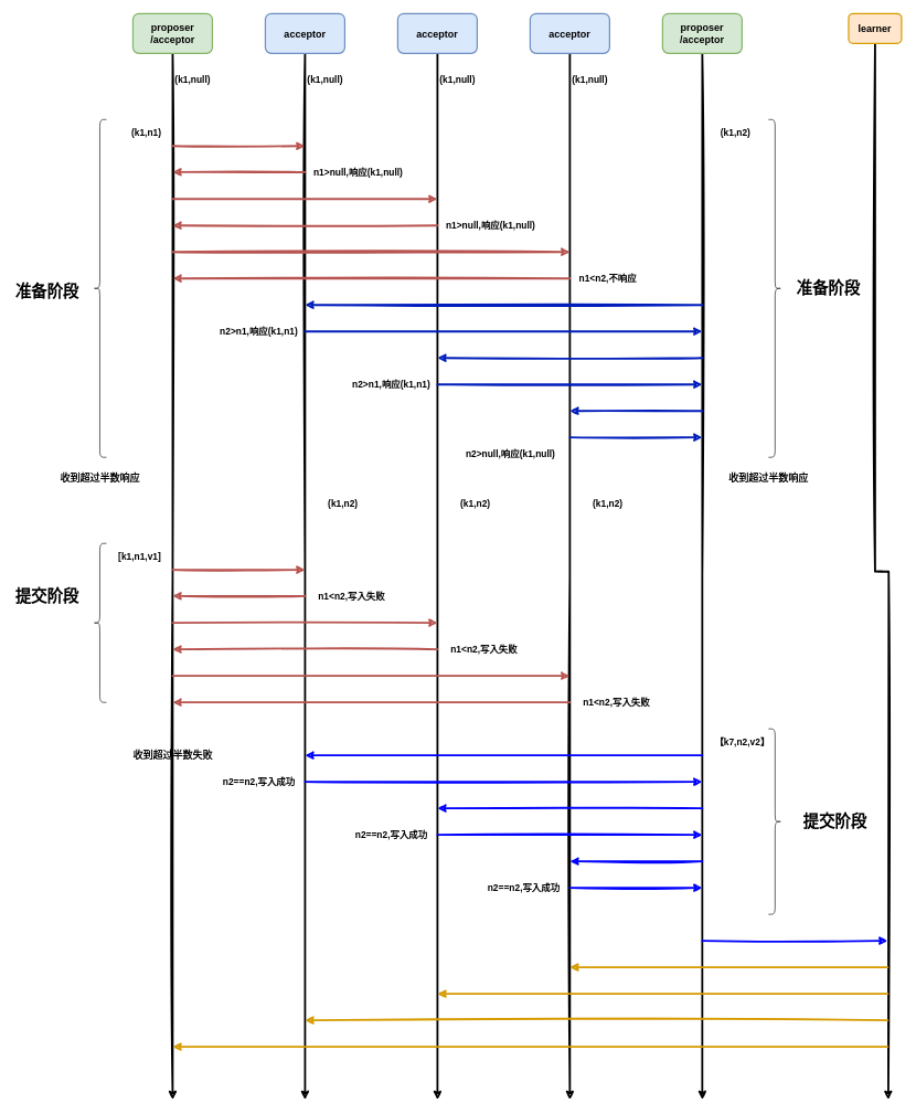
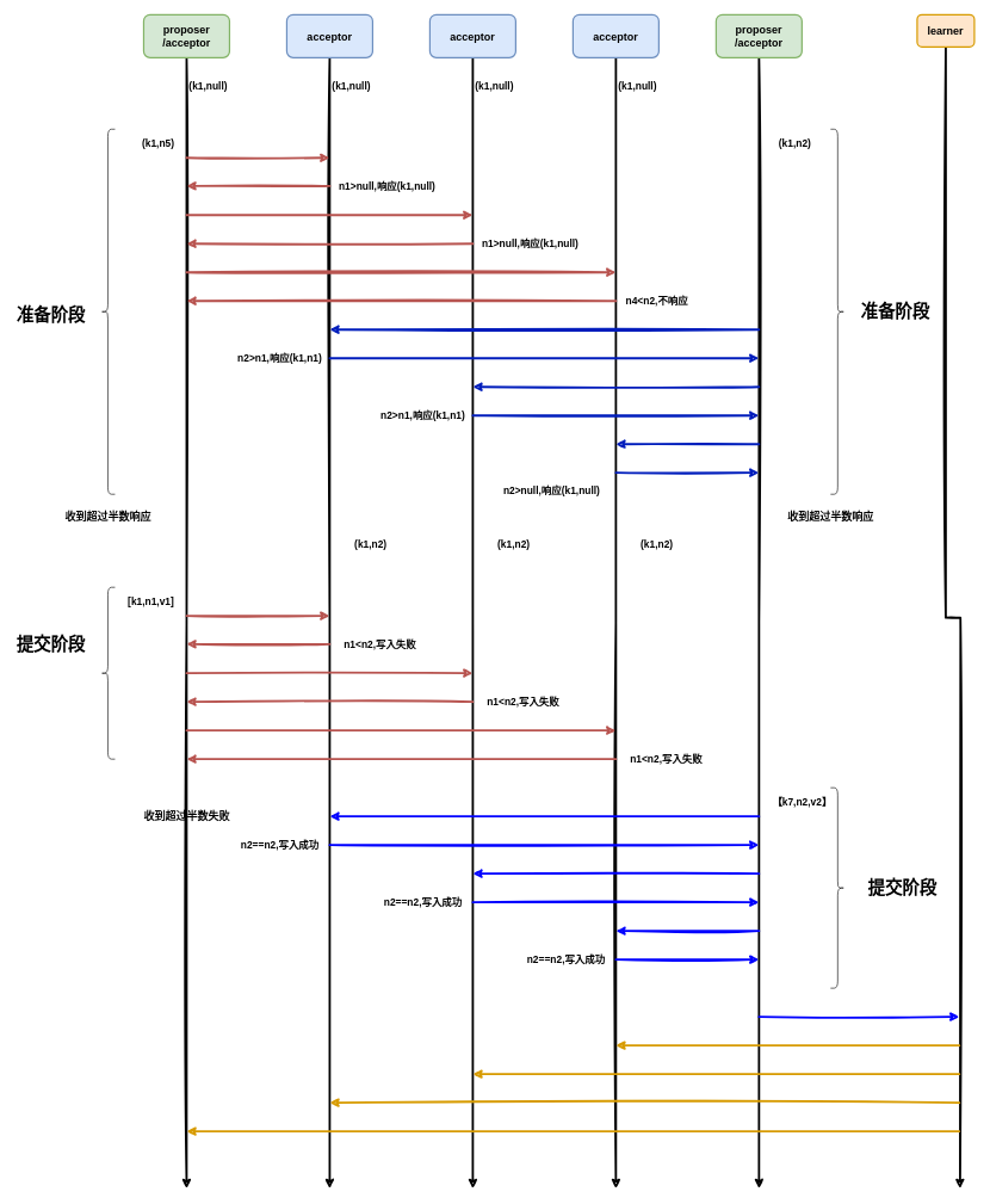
  <mxCell id="0" />
  <mxCell id="1" parent="0" />
  <mxCell id="2" style="edgeStyle=orthogonalEdgeStyle;rounded=0;orthogonalLoop=1;jettySize=auto;html=1;fontSize=15;strokeWidth=3;sketch=1;" edge="1" parent="1" source="3"><mxGeometry relative="1" as="geometry"><mxPoint x="260" y="1660" as="targetPoint" /></mxGeometry></mxCell>
  <mxCell id="3" value="proposer&lt;br&gt;/acceptor" style="rounded=1;whiteSpace=wrap;html=1;strokeWidth=2;fillWeight=4;hachureGap=8;hachureAngle=45;fillColor=#d5e8d4;sketch=0;strokeColor=#82b366;fontSize=15;fontStyle=1" vertex="1" parent="1"><mxGeometry x="200" y="20" width="120" height="60" as="geometry" /></mxCell>
  <mxCell id="4" style="edgeStyle=orthogonalEdgeStyle;rounded=0;orthogonalLoop=1;jettySize=auto;html=1;fontSize=15;strokeWidth=3;sketch=1;" edge="1" parent="1" source="5"><mxGeometry relative="1" as="geometry"><mxPoint x="460" y="1660" as="targetPoint" /></mxGeometry></mxCell>
  <mxCell id="5" value="acceptor" style="rounded=1;whiteSpace=wrap;html=1;strokeWidth=2;fillWeight=4;hachureGap=8;hachureAngle=45;fillColor=#dae8fc;sketch=0;strokeColor=#6c8ebf;fontSize=15;fontStyle=1" vertex="1" parent="1"><mxGeometry x="400" y="20" width="120" height="60" as="geometry" /></mxCell>
  <mxCell id="6" style="edgeStyle=orthogonalEdgeStyle;rounded=0;orthogonalLoop=1;jettySize=auto;html=1;fontSize=15;strokeWidth=3;sketch=1;" edge="1" parent="1" source="7"><mxGeometry relative="1" as="geometry"><mxPoint x="660" y="1660" as="targetPoint" /></mxGeometry></mxCell>
  <mxCell id="7" value="acceptor" style="rounded=1;whiteSpace=wrap;html=1;strokeWidth=2;fillWeight=4;hachureGap=8;hachureAngle=45;fillColor=#dae8fc;sketch=0;strokeColor=#6c8ebf;fontSize=15;fontStyle=1" vertex="1" parent="1"><mxGeometry x="600" y="20" width="120" height="60" as="geometry" /></mxCell>
  <mxCell id="8" style="edgeStyle=orthogonalEdgeStyle;rounded=0;orthogonalLoop=1;jettySize=auto;html=1;fontSize=15;strokeWidth=3;sketch=1;" edge="1" parent="1" source="9"><mxGeometry relative="1" as="geometry"><mxPoint x="860" y="1660" as="targetPoint" /></mxGeometry></mxCell>
  <mxCell id="9" value="acceptor" style="rounded=1;whiteSpace=wrap;html=1;strokeWidth=2;fillWeight=4;hachureGap=8;hachureAngle=45;fillColor=#dae8fc;sketch=0;strokeColor=#6c8ebf;fontSize=15;fontStyle=1" vertex="1" parent="1"><mxGeometry x="800" y="20" width="120" height="60" as="geometry" /></mxCell>
  <mxCell id="10" style="edgeStyle=orthogonalEdgeStyle;rounded=0;orthogonalLoop=1;jettySize=auto;html=1;fontSize=15;strokeWidth=3;sketch=1;" edge="1" parent="1" source="11"><mxGeometry relative="1" as="geometry"><mxPoint x="1060" y="1660" as="targetPoint" /></mxGeometry></mxCell>
  <mxCell id="11" value="proposer&lt;br&gt;/acceptor" style="rounded=1;whiteSpace=wrap;html=1;strokeWidth=2;fillWeight=4;hachureGap=8;hachureAngle=45;fillColor=#d5e8d4;sketch=0;strokeColor=#82b366;fontSize=15;fontStyle=1" vertex="1" parent="1"><mxGeometry x="1000" y="20" width="120" height="60" as="geometry" /></mxCell>
  <mxCell id="12" value="" style="endArrow=classic;html=1;rounded=0;sketch=1;strokeWidth=3;fontSize=14;fillColor=#f8cecc;strokeColor=#b85450;" edge="1" parent="1"><mxGeometry width="50" height="50" relative="1" as="geometry"><mxPoint x="260" y="220" as="sourcePoint" /><mxPoint x="460" y="220" as="targetPoint" /></mxGeometry></mxCell>
  <mxCell id="13" value="(k1,null)" style="text;strokeColor=none;fillColor=none;html=1;fontSize=14;fontStyle=1;verticalAlign=middle;align=center;sketch=0;" vertex="1" parent="1"><mxGeometry x="240" y="100" width="100" height="40" as="geometry" /></mxCell>
  <mxCell id="14" value="" style="endArrow=classic;html=1;rounded=0;sketch=1;strokeWidth=3;fontSize=15;fillColor=#f8cecc;strokeColor=#b85450;" edge="1" parent="1"><mxGeometry width="50" height="50" relative="1" as="geometry"><mxPoint x="260" y="300" as="sourcePoint" /><mxPoint x="660" y="300" as="targetPoint" /><Array as="points" /></mxGeometry></mxCell>
  <mxCell id="15" value="" style="endArrow=classic;html=1;rounded=0;sketch=1;strokeWidth=3;fontSize=15;fillColor=#f8cecc;strokeColor=#b85450;" edge="1" parent="1"><mxGeometry width="50" height="50" relative="1" as="geometry"><mxPoint x="260" y="380" as="sourcePoint" /><mxPoint x="860" y="380" as="targetPoint" /></mxGeometry></mxCell>
  <mxCell id="16" value="(k1,null)" style="text;strokeColor=none;fillColor=none;html=1;fontSize=14;fontStyle=1;verticalAlign=middle;align=center;sketch=0;" vertex="1" parent="1"><mxGeometry x="440" y="100" width="100" height="40" as="geometry" /></mxCell>
  <mxCell id="17" value="(k1,null)" style="text;strokeColor=none;fillColor=none;html=1;fontSize=14;fontStyle=1;verticalAlign=middle;align=center;sketch=0;" vertex="1" parent="1"><mxGeometry x="640" y="100" width="100" height="40" as="geometry" /></mxCell>
  <mxCell id="18" value="(k1,null)" style="text;strokeColor=none;fillColor=none;html=1;fontSize=14;fontStyle=1;verticalAlign=middle;align=center;sketch=0;" vertex="1" parent="1"><mxGeometry x="840" y="100" width="100" height="40" as="geometry" /></mxCell>
  <mxCell id="19" value="" style="endArrow=classic;html=1;rounded=0;sketch=1;strokeWidth=3;fontSize=15;fillColor=#f8cecc;strokeColor=#b85450;" edge="1" parent="1"><mxGeometry width="50" height="50" relative="1" as="geometry"><mxPoint x="460" y="259.33" as="sourcePoint" /><mxPoint x="260" y="259.33" as="targetPoint" /></mxGeometry></mxCell>
  <mxCell id="20" value="" style="endArrow=classic;html=1;rounded=0;sketch=1;strokeWidth=3;fontSize=15;fillColor=#f8cecc;strokeColor=#b85450;" edge="1" parent="1"><mxGeometry width="50" height="50" relative="1" as="geometry"><mxPoint x="660" y="340" as="sourcePoint" /><mxPoint x="260" y="340" as="targetPoint" /></mxGeometry></mxCell>
  <mxCell id="21" value="" style="endArrow=classic;html=1;rounded=0;sketch=1;strokeWidth=3;fontSize=15;fillColor=#f8cecc;strokeColor=#b85450;" edge="1" parent="1"><mxGeometry width="50" height="50" relative="1" as="geometry"><mxPoint x="860" y="420" as="sourcePoint" /><mxPoint x="260" y="420" as="targetPoint" /></mxGeometry></mxCell>
  <mxCell id="22" value="" style="endArrow=classic;html=1;rounded=0;sketch=1;strokeWidth=3;fontSize=14;fillColor=#f8cecc;strokeColor=#b85450;" edge="1" parent="1"><mxGeometry width="50" height="50" relative="1" as="geometry"><mxPoint x="260" y="860" as="sourcePoint" /><mxPoint x="460" y="860" as="targetPoint" /></mxGeometry></mxCell>
  <mxCell id="23" value="" style="endArrow=classic;html=1;rounded=0;sketch=1;strokeWidth=3;fontSize=15;fillColor=#f8cecc;strokeColor=#b85450;" edge="1" parent="1"><mxGeometry width="50" height="50" relative="1" as="geometry"><mxPoint x="260" y="940" as="sourcePoint" /><mxPoint x="660" y="940" as="targetPoint" /><Array as="points" /></mxGeometry></mxCell>
- <mxCell id="24" value="(k1,n1)" style="text;strokeColor=none;fillColor=none;html=1;fontSize=14;fontStyle=1;verticalAlign=middle;align=center;sketch=0;" vertex="1" parent="1"><mxGeometry x="170" y="180" width="100" height="40" as="geometry" /></mxCell>
+ <mxCell id="24" value="(k1,n5)" style="text;strokeColor=none;fillColor=none;html=1;fontSize=14;fontStyle=1;verticalAlign=middle;align=center;sketch=0;" vertex="1" parent="1"><mxGeometry x="170" y="180" width="100" height="40" as="geometry" /></mxCell>
  <mxCell id="25" value="n1&amp;gt;null,响应(k1,null)" style="text;html=1;fontSize=14;fontStyle=1;verticalAlign=middle;align=center;sketch=0;" vertex="1" parent="1"><mxGeometry x="490" y="240" width="100" height="40" as="geometry" /></mxCell>
  <mxCell id="26" value="n1&amp;gt;null,响应(k1,null)" style="text;html=1;fontSize=14;fontStyle=1;verticalAlign=middle;align=center;sketch=0;" vertex="1" parent="1"><mxGeometry x="690" y="320" width="100" height="40" as="geometry" /></mxCell>
- <mxCell id="27" value="n1&amp;lt;n2,不响应" style="text;strokeColor=none;fillColor=none;html=1;fontSize=14;fontStyle=1;verticalAlign=middle;align=center;sketch=0;" vertex="1" parent="1"><mxGeometry x="867" y="400" width="100" height="40" as="geometry" /></mxCell>
+ <mxCell id="27" value="n4&amp;lt;n2,不响应" style="text;strokeColor=none;fillColor=none;html=1;fontSize=14;fontStyle=1;verticalAlign=middle;align=center;sketch=0;" vertex="1" parent="1"><mxGeometry x="867" y="400" width="100" height="40" as="geometry" /></mxCell>
  <mxCell id="28" value="" style="shape=curlyBracket;whiteSpace=wrap;html=1;rounded=1;labelPosition=left;verticalLabelPosition=middle;align=right;verticalAlign=middle;sketch=0;fontSize=14;" vertex="1" parent="1"><mxGeometry x="140" y="180" width="20" height="510" as="geometry" /></mxCell>
  <mxCell id="29" value="准备阶段" style="text;strokeColor=none;fillColor=none;html=1;fontSize=24;fontStyle=1;verticalAlign=middle;align=center;sketch=0;" vertex="1" parent="1"><mxGeometry x="20" y="420" width="100" height="40" as="geometry" /></mxCell>
  <mxCell id="30" value="收到超过半数响应" style="text;strokeColor=none;fillColor=none;html=1;fontSize=15;fontStyle=1;verticalAlign=middle;align=center;sketch=0;" vertex="1" parent="1"><mxGeometry x="100" y="700" width="100" height="40" as="geometry" /></mxCell>
  <mxCell id="31" value="" style="shape=curlyBracket;whiteSpace=wrap;html=1;rounded=1;labelPosition=left;verticalLabelPosition=middle;align=right;verticalAlign=middle;sketch=0;fontSize=14;" vertex="1" parent="1"><mxGeometry x="140" y="820" width="20" height="240" as="geometry" /></mxCell>
  <mxCell id="32" value="[k1,n1,v1]" style="text;strokeColor=none;fillColor=none;html=1;fontSize=14;fontStyle=1;verticalAlign=middle;align=center;sketch=0;" vertex="1" parent="1"><mxGeometry x="160" y="820" width="100" height="40" as="geometry" /></mxCell>
  <mxCell id="33" value="n1&amp;lt;n2,写入失败" style="text;html=1;fontSize=14;fontStyle=1;verticalAlign=middle;align=center;sketch=0;" vertex="1" parent="1"><mxGeometry x="680" y="960" width="100" height="40" as="geometry" /></mxCell>
  <mxCell id="34" value="n1&amp;lt;n2,写入失败" style="text;html=1;fontSize=14;fontStyle=1;verticalAlign=middle;align=center;sketch=0;" vertex="1" parent="1"><mxGeometry x="880" y="1040" width="100" height="40" as="geometry" /></mxCell>
  <mxCell id="35" value="提交阶段" style="text;strokeColor=none;fillColor=none;html=1;fontSize=24;fontStyle=1;verticalAlign=middle;align=center;sketch=0;" vertex="1" parent="1"><mxGeometry x="20" y="880" width="100" height="40" as="geometry" /></mxCell>
  <mxCell id="36" value="" style="endArrow=classic;html=1;rounded=0;sketch=1;strokeWidth=3;fontSize=15;fillColor=#0050ef;strokeColor=#001DBC;" edge="1" parent="1"><mxGeometry width="50" height="50" relative="1" as="geometry"><mxPoint x="1060" y="460" as="sourcePoint" /><mxPoint x="460" y="460" as="targetPoint" /><Array as="points" /></mxGeometry></mxCell>
  <mxCell id="37" value="" style="endArrow=classic;html=1;rounded=0;sketch=1;strokeWidth=3;fontSize=15;fillColor=#0050ef;strokeColor=#001DBC;" edge="1" parent="1"><mxGeometry width="50" height="50" relative="1" as="geometry"><mxPoint x="460" y="500" as="sourcePoint" /><mxPoint x="1060" y="500" as="targetPoint" /><Array as="points" /></mxGeometry></mxCell>
  <mxCell id="38" value="n2&amp;gt;n1,响应(k1,n1)" style="text;strokeColor=none;fillColor=none;html=1;fontSize=14;fontStyle=1;verticalAlign=middle;align=center;sketch=0;" vertex="1" parent="1"><mxGeometry x="340" y="480" width="100" height="40" as="geometry" /></mxCell>
  <mxCell id="39" value="" style="endArrow=classic;html=1;rounded=0;sketch=1;strokeWidth=3;fontSize=15;fillColor=#0050ef;strokeColor=#001DBC;" edge="1" parent="1"><mxGeometry width="50" height="50" relative="1" as="geometry"><mxPoint x="1060" y="540" as="sourcePoint" /><mxPoint x="660" y="540" as="targetPoint" /><Array as="points" /></mxGeometry></mxCell>
  <mxCell id="40" value="" style="endArrow=classic;html=1;rounded=0;sketch=1;strokeWidth=3;fontSize=15;fillColor=#0050ef;strokeColor=#001DBC;" edge="1" parent="1"><mxGeometry width="50" height="50" relative="1" as="geometry"><mxPoint x="660" y="580" as="sourcePoint" /><mxPoint x="1060" y="580" as="targetPoint" /><Array as="points" /></mxGeometry></mxCell>
  <mxCell id="41" value="n2&amp;gt;n1,响应(k1,n1)" style="text;html=1;fontSize=14;fontStyle=1;verticalAlign=middle;align=center;sketch=0;" vertex="1" parent="1"><mxGeometry x="540" y="560" width="100" height="40" as="geometry" /></mxCell>
  <mxCell id="42" value="" style="endArrow=classic;html=1;rounded=0;sketch=1;strokeWidth=3;fontSize=15;fillColor=#0050ef;strokeColor=#001DBC;" edge="1" parent="1"><mxGeometry width="50" height="50" relative="1" as="geometry"><mxPoint x="860" y="660" as="sourcePoint" /><mxPoint x="1060" y="660" as="targetPoint" /><Array as="points" /></mxGeometry></mxCell>
  <mxCell id="43" value="" style="endArrow=classic;html=1;rounded=0;sketch=1;strokeWidth=3;fontSize=15;fillColor=#0050ef;strokeColor=#001DBC;" edge="1" parent="1"><mxGeometry width="50" height="50" relative="1" as="geometry"><mxPoint x="1060" y="620" as="sourcePoint" /><mxPoint x="860" y="620" as="targetPoint" /><Array as="points" /></mxGeometry></mxCell>
  <mxCell id="44" value="n2&amp;gt;null,响应(k1,null)" style="text;strokeColor=none;fillColor=none;html=1;fontSize=14;fontStyle=1;verticalAlign=middle;align=center;sketch=0;" vertex="1" parent="1"><mxGeometry x="720" y="665" width="100" height="40" as="geometry" /></mxCell>
  <mxCell id="45" value="(k1,n2)" style="text;strokeColor=none;fillColor=none;html=1;fontSize=14;fontStyle=1;verticalAlign=middle;align=center;sketch=0;" vertex="1" parent="1"><mxGeometry x="1060" y="180" width="100" height="40" as="geometry" /></mxCell>
  <mxCell id="46" value="(k1,n2)" style="text;strokeColor=none;fillColor=none;html=1;fontSize=14;fontStyle=1;verticalAlign=middle;align=center;sketch=0;" vertex="1" parent="1"><mxGeometry x="467" y="740" width="100" height="40" as="geometry" /></mxCell>
  <mxCell id="47" value="(k1,n2)" style="text;strokeColor=none;fillColor=none;html=1;fontSize=14;fontStyle=1;verticalAlign=middle;align=center;sketch=0;" vertex="1" parent="1"><mxGeometry x="667" y="740" width="100" height="40" as="geometry" /></mxCell>
  <mxCell id="48" value="(k1,n2)" style="text;strokeColor=none;fillColor=none;html=1;fontSize=14;fontStyle=1;verticalAlign=middle;align=center;sketch=0;" vertex="1" parent="1"><mxGeometry x="867" y="740" width="100" height="40" as="geometry" /></mxCell>
  <mxCell id="49" value="" style="shape=curlyBracket;whiteSpace=wrap;html=1;rounded=1;labelPosition=left;verticalLabelPosition=middle;align=right;verticalAlign=middle;sketch=0;fontSize=14;rotation=-180;" vertex="1" parent="1"><mxGeometry x="1160" y="180" width="20" height="510" as="geometry" /></mxCell>
  <mxCell id="50" value="收到超过半数响应" style="text;strokeColor=none;fillColor=none;html=1;fontSize=15;fontStyle=1;verticalAlign=middle;align=center;sketch=0;" vertex="1" parent="1"><mxGeometry x="1110" y="700" width="100" height="40" as="geometry" /></mxCell>
  <mxCell id="51" value="准备阶段" style="text;strokeColor=none;fillColor=none;html=1;fontSize=24;fontStyle=1;verticalAlign=middle;align=center;sketch=0;" vertex="1" parent="1"><mxGeometry x="1200" y="415" width="100" height="40" as="geometry" /></mxCell>
  <mxCell id="52" value="" style="endArrow=classic;html=1;rounded=0;sketch=1;strokeWidth=3;fontSize=15;fillColor=#f8cecc;strokeColor=#b85450;" edge="1" parent="1"><mxGeometry width="50" height="50" relative="1" as="geometry"><mxPoint x="460" y="899.33" as="sourcePoint" /><mxPoint x="260" y="899.33" as="targetPoint" /></mxGeometry></mxCell>
  <mxCell id="53" value="n1&amp;lt;n2,写入失败" style="text;html=1;fontSize=14;fontStyle=1;verticalAlign=middle;align=center;sketch=0;" vertex="1" parent="1"><mxGeometry x="480" y="880" width="100" height="40" as="geometry" /></mxCell>
  <mxCell id="54" value="" style="endArrow=classic;html=1;rounded=0;sketch=1;strokeWidth=3;fontSize=15;fillColor=#f8cecc;strokeColor=#b85450;" edge="1" parent="1"><mxGeometry width="50" height="50" relative="1" as="geometry"><mxPoint x="660" y="980" as="sourcePoint" /><mxPoint x="260" y="980" as="targetPoint" /></mxGeometry></mxCell>
  <mxCell id="55" value="" style="endArrow=classic;html=1;rounded=0;sketch=1;strokeWidth=3;fontSize=15;fillColor=#f8cecc;strokeColor=#b85450;" edge="1" parent="1"><mxGeometry width="50" height="50" relative="1" as="geometry"><mxPoint x="260" y="1020" as="sourcePoint" /><mxPoint x="860" y="1020" as="targetPoint" /></mxGeometry></mxCell>
  <mxCell id="56" value="" style="endArrow=classic;html=1;rounded=0;sketch=1;strokeWidth=3;fontSize=15;fillColor=#f8cecc;strokeColor=#b85450;" edge="1" parent="1"><mxGeometry width="50" height="50" relative="1" as="geometry"><mxPoint x="860" y="1060" as="sourcePoint" /><mxPoint x="260" y="1060" as="targetPoint" /></mxGeometry></mxCell>
  <mxCell id="57" value="收到超过半数失败" style="text;strokeColor=none;fillColor=none;html=1;fontSize=15;fontStyle=1;verticalAlign=middle;align=center;sketch=0;" vertex="1" parent="1"><mxGeometry x="210" y="1120" width="100" height="40" as="geometry" /></mxCell>
  <mxCell id="58" value="" style="endArrow=classic;html=1;rounded=0;sketch=1;strokeWidth=3;fontSize=15;strokeColor=#0000FF;" edge="1" parent="1"><mxGeometry width="50" height="50" relative="1" as="geometry"><mxPoint x="1060" y="1140" as="sourcePoint" /><mxPoint x="460" y="1140" as="targetPoint" /><Array as="points" /></mxGeometry></mxCell>
  <mxCell id="59" value="" style="endArrow=classic;html=1;rounded=0;sketch=1;strokeWidth=3;fontSize=15;strokeColor=#0000FF;" edge="1" parent="1"><mxGeometry width="50" height="50" relative="1" as="geometry"><mxPoint x="460" y="1180" as="sourcePoint" /><mxPoint x="1060" y="1180" as="targetPoint" /><Array as="points" /></mxGeometry></mxCell>
  <mxCell id="60" value="" style="endArrow=classic;html=1;rounded=0;sketch=1;strokeWidth=3;fontSize=15;strokeColor=#0000FF;" edge="1" parent="1"><mxGeometry width="50" height="50" relative="1" as="geometry"><mxPoint x="1060" y="1220" as="sourcePoint" /><mxPoint x="660" y="1220" as="targetPoint" /><Array as="points" /></mxGeometry></mxCell>
  <mxCell id="61" value="" style="endArrow=classic;html=1;rounded=0;sketch=1;strokeWidth=3;fontSize=15;strokeColor=#0000FF;" edge="1" parent="1"><mxGeometry width="50" height="50" relative="1" as="geometry"><mxPoint x="660" y="1260" as="sourcePoint" /><mxPoint x="1060" y="1260" as="targetPoint" /><Array as="points" /></mxGeometry></mxCell>
  <mxCell id="62" value="n2==n2,写入成功" style="text;html=1;fontSize=14;fontStyle=1;verticalAlign=middle;align=center;sketch=0;" vertex="1" parent="1"><mxGeometry x="540" y="1240" width="100" height="40" as="geometry" /></mxCell>
  <mxCell id="63" value="" style="endArrow=classic;html=1;rounded=0;sketch=1;strokeWidth=3;fontSize=15;strokeColor=#0000FF;" edge="1" parent="1"><mxGeometry width="50" height="50" relative="1" as="geometry"><mxPoint x="860" y="1340" as="sourcePoint" /><mxPoint x="1060" y="1340" as="targetPoint" /><Array as="points" /></mxGeometry></mxCell>
  <mxCell id="64" value="" style="endArrow=classic;html=1;rounded=0;sketch=1;strokeWidth=3;fontSize=15;strokeColor=#0000FF;" edge="1" parent="1"><mxGeometry width="50" height="50" relative="1" as="geometry"><mxPoint x="1060" y="1300" as="sourcePoint" /><mxPoint x="860" y="1300" as="targetPoint" /><Array as="points" /></mxGeometry></mxCell>
  <mxCell id="65" value="" style="shape=curlyBracket;whiteSpace=wrap;html=1;rounded=1;labelPosition=left;verticalLabelPosition=middle;align=right;verticalAlign=middle;sketch=0;fontSize=14;rotation=-180;" vertex="1" parent="1"><mxGeometry x="1160" y="1100" width="20" height="280" as="geometry" /></mxCell>
  <mxCell id="66" value="提交阶段" style="text;strokeColor=none;fillColor=none;html=1;fontSize=24;fontStyle=1;verticalAlign=middle;align=center;sketch=0;" vertex="1" parent="1"><mxGeometry x="1210" y="1220" width="100" height="40" as="geometry" /></mxCell>
  <mxCell id="67" value="n2==n2,写入成功" style="text;strokeColor=none;fillColor=none;html=1;fontSize=14;fontStyle=1;verticalAlign=middle;align=center;sketch=0;" vertex="1" parent="1"><mxGeometry x="740" y="1320" width="100" height="40" as="geometry" /></mxCell>
  <mxCell id="68" value="n2==n2,写入成功" style="text;strokeColor=none;fillColor=none;html=1;fontSize=14;fontStyle=1;verticalAlign=middle;align=center;sketch=0;" vertex="1" parent="1"><mxGeometry x="340" y="1160" width="100" height="40" as="geometry" /></mxCell>
  <mxCell id="69" value="【k7,n2,v2】" style="text;strokeColor=none;fillColor=none;html=1;fontSize=14;fontStyle=1;verticalAlign=middle;align=center;sketch=0;" vertex="1" parent="1"><mxGeometry x="1070" y="1100" width="100" height="40" as="geometry" /></mxCell>
  <mxCell id="70" style="edgeStyle=orthogonalEdgeStyle;rounded=0;orthogonalLoop=1;jettySize=auto;html=1;strokeWidth=3;sketch=1;" edge="1" parent="1" source="71"><mxGeometry relative="1" as="geometry"><mxPoint x="1341" y="1660" as="targetPoint" /></mxGeometry></mxCell>
  <mxCell id="71" value="learner" style="rounded=1;whiteSpace=wrap;html=1;strokeWidth=2;fillWeight=4;hachureGap=8;hachureAngle=45;fillColor=#ffe6cc;sketch=0;strokeColor=#d79b00;fontSize=15;fontStyle=1" vertex="1" parent="1"><mxGeometry x="1281" y="20" width="80" height="45" as="geometry" /></mxCell>
  <mxCell id="72" value="" style="endArrow=classic;html=1;rounded=0;sketch=1;strokeWidth=3;fontSize=15;strokeColor=#0000FF;" edge="1" parent="1"><mxGeometry width="50" height="50" relative="1" as="geometry"><mxPoint x="1060" y="1420" as="sourcePoint" /><mxPoint x="1340" y="1420" as="targetPoint" /><Array as="points" /></mxGeometry></mxCell>
  <mxCell id="73" value="" style="endArrow=classic;html=1;rounded=0;sketch=1;strokeWidth=3;fontSize=15;fillColor=#ffe6cc;strokeColor=#d79b00;" edge="1" parent="1"><mxGeometry width="50" height="50" relative="1" as="geometry"><mxPoint x="1340" y="1460" as="sourcePoint" /><mxPoint x="860" y="1460" as="targetPoint" /><Array as="points" /></mxGeometry></mxCell>
  <mxCell id="74" value="" style="endArrow=classic;html=1;rounded=0;sketch=1;strokeWidth=3;fontSize=15;fillColor=#ffe6cc;strokeColor=#d79b00;" edge="1" parent="1"><mxGeometry width="50" height="50" relative="1" as="geometry"><mxPoint x="1340" y="1500" as="sourcePoint" /><mxPoint x="660" y="1500" as="targetPoint" /><Array as="points" /></mxGeometry></mxCell>
  <mxCell id="75" value="" style="endArrow=classic;html=1;rounded=0;sketch=1;strokeWidth=3;fontSize=15;fillColor=#ffe6cc;strokeColor=#d79b00;" edge="1" parent="1"><mxGeometry width="50" height="50" relative="1" as="geometry"><mxPoint x="1340" y="1540" as="sourcePoint" /><mxPoint x="460" y="1540" as="targetPoint" /><Array as="points" /></mxGeometry></mxCell>
  <mxCell id="76" value="" style="endArrow=classic;html=1;rounded=0;sketch=1;strokeWidth=3;fontSize=15;fillColor=#ffe6cc;strokeColor=#d79b00;" edge="1" parent="1"><mxGeometry width="50" height="50" relative="1" as="geometry"><mxPoint x="1340" y="1580" as="sourcePoint" /><mxPoint x="260" y="1580" as="targetPoint" /><Array as="points" /></mxGeometry></mxCell>
